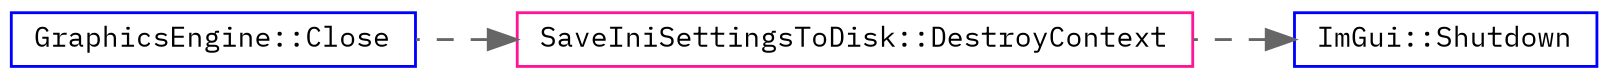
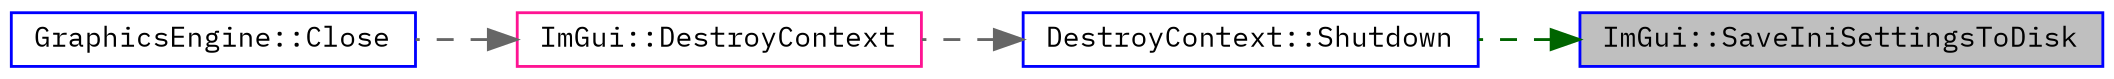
  digraph {
    fontname="IBM Plex Mono"
    rankdir=RL
    node [color=blue fillcolor=white fontname="IBM Plex Mono" fontsize=10 shape=record style=filled]
    edge [color=gray40 dir=back fontname="IBM Plex Mono" fontsize=10 labelfontname=Helvetica labelfontsize=10 style=dashed]
-   n2 [height=0.2 label="ImGui::Shutdown" width=0.4]
-   n3 [color=deeppink height=0.2 label="SaveIniSettingsToDisk::DestroyContext" width=0.4]
+   n1 [fillcolor=grey75 fontcolor=black height=0.2 label="ImGui::SaveIniSettingsToDisk" width=0.4]
+   n2 [height=0.2 label="DestroyContext::Shutdown" width=0.4]
+   n3 [color=deeppink height=0.2 label="ImGui::DestroyContext" width=0.4]
    n4 [height=0.2 label="GraphicsEngine::Close" width=0.4]
+   n1 -> n2 [color=darkgreen]
    n2 -> n3
    n3 -> n4
  }
